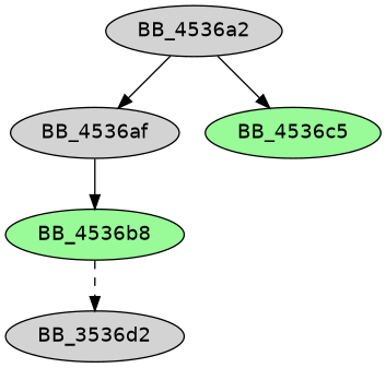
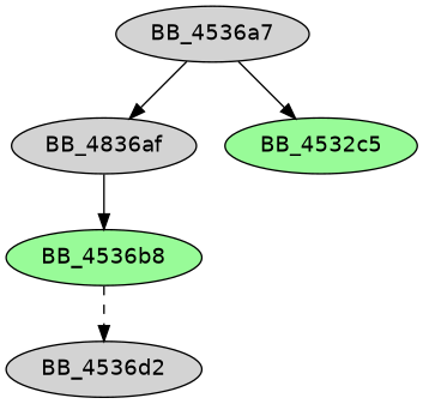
  digraph {
    fontname="DejaVu Sans"
    node [fillcolor=lightgrey fontname="DejaVu Sans" style=filled]
    edge [fontname="DejaVu Sans" style=solid]
-   BB_4536a2
-   BB_4536af
-   BB_4536c5 [fillcolor=palegreen]
+   BB_4536a2 [label=BB_4536a7]
+   BB_4536af [label=BB_4836af]
+   BB_4536c5 [fillcolor=palegreen label=BB_4532c5]
    BB_4536b8 [fillcolor=palegreen]
-   BB_4536d2 [label=BB_3536d2]
+   BB_4536d2
    BB_4536a2 -> BB_4536af
    BB_4536a2 -> BB_4536c5
    BB_4536af -> BB_4536b8
    BB_4536b8 -> BB_4536d2 [style=dashed]
  }
